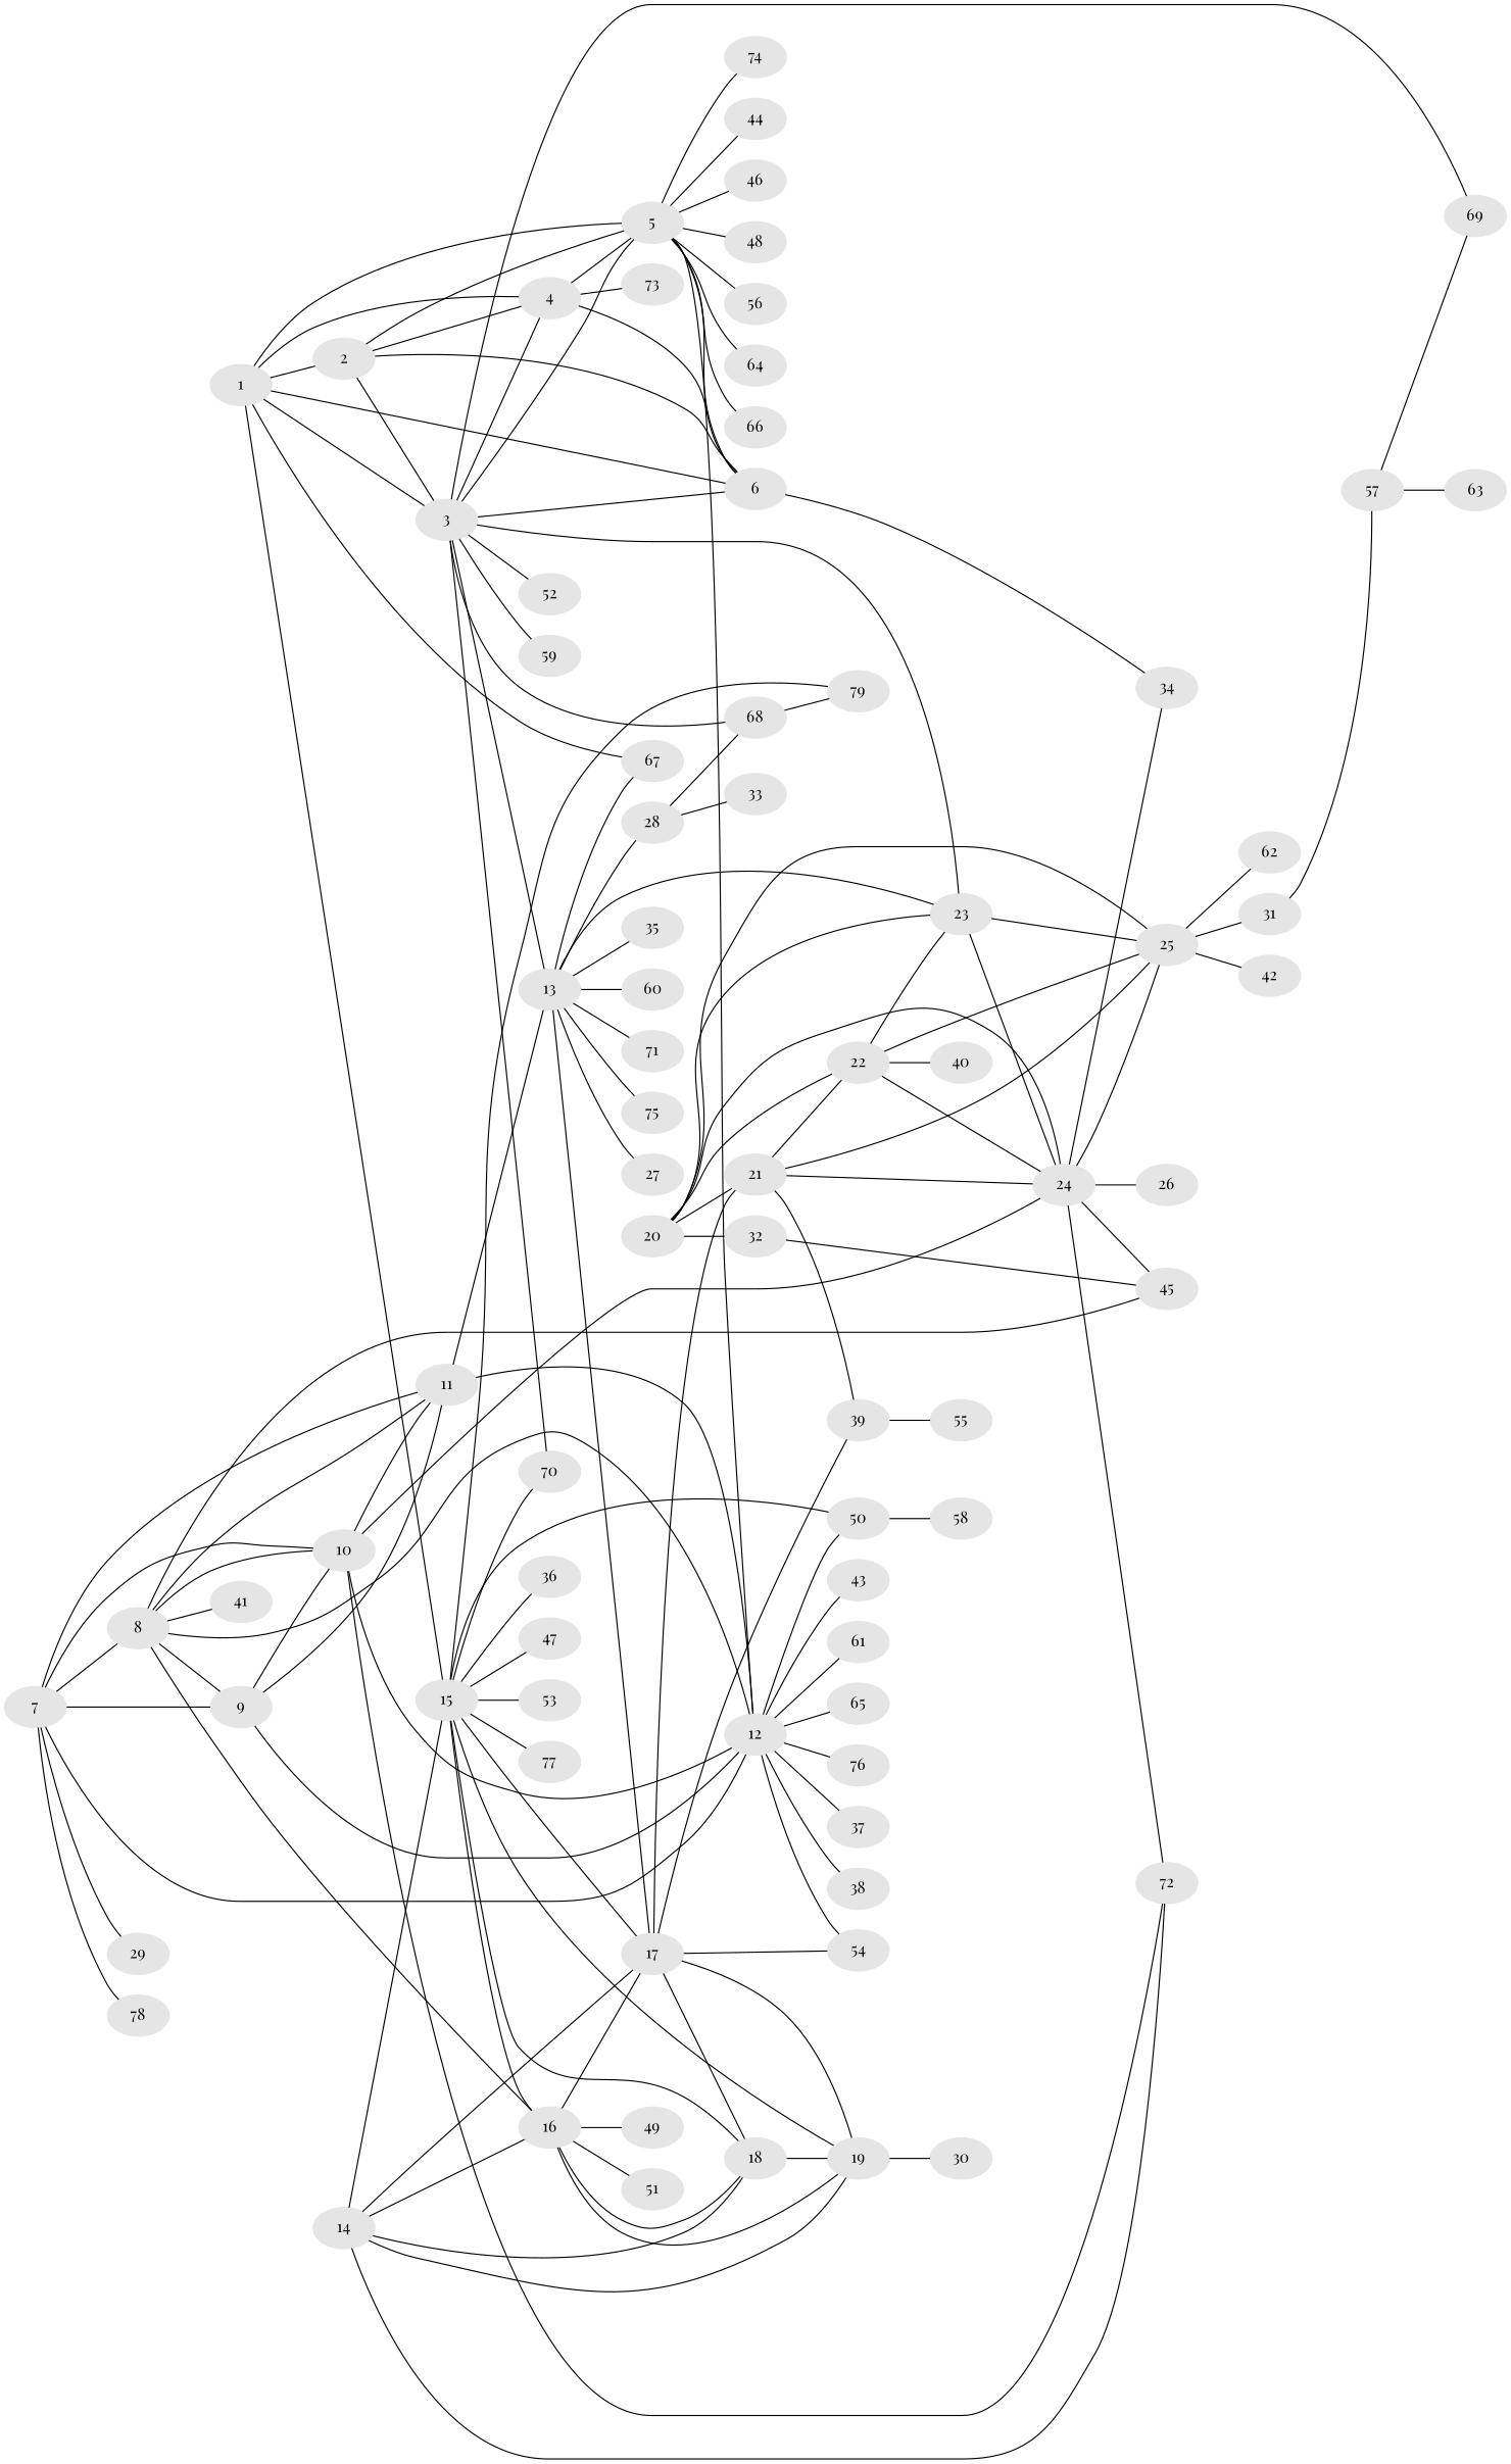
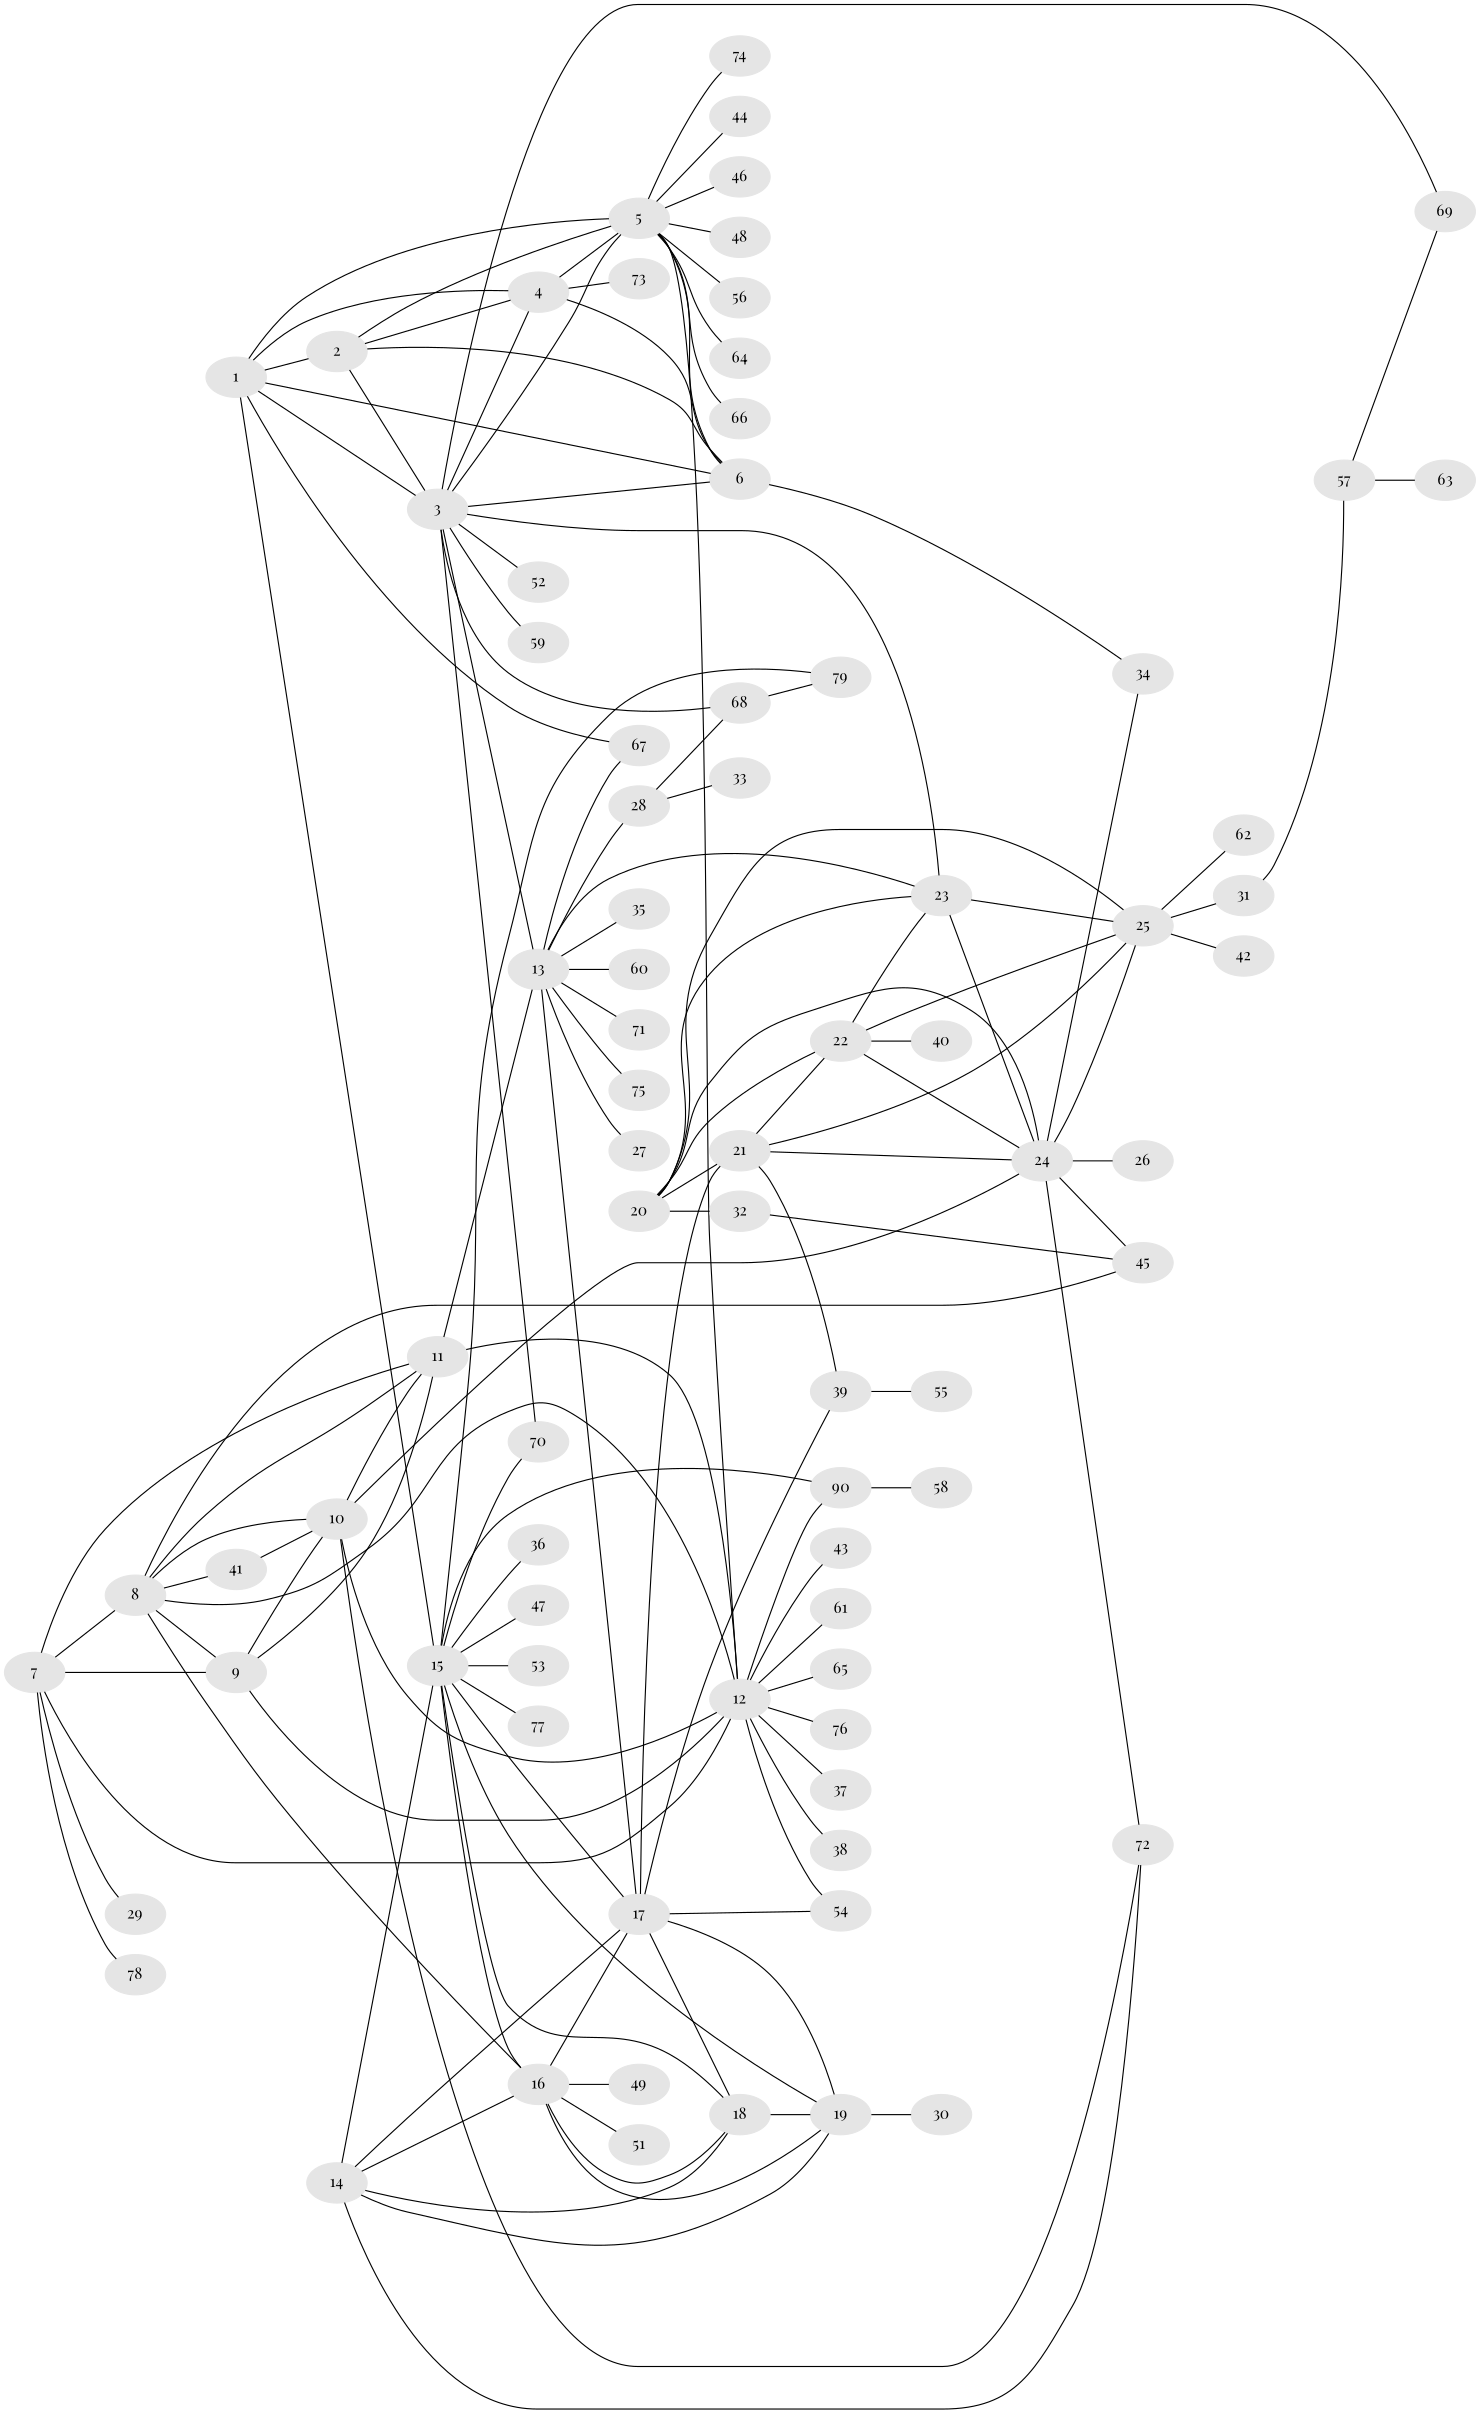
  graph {
    fontname="Playfair Display"
    rankdir=LR
    node [color=gray90 fontname="Playfair Display" style=filled]
    edge [fontname="Playfair Display" weight=1.0]
    1
    2
    3
    4
    5
    6
    15
    67
    13
    23
    52
    59
    68
    69
    70
    73
    12
    44
    46
    48
    56
    64
    66
    74
    34
    16
-   50
+   50 [label=90]
    17
    18
    19
    36
    47
    53
    77
    79
    27
    28
    35
    60
    71
    75
    24
    25
    37
    38
    43
    54
    61
    65
    76
    7
    8
    9
    10
    11
    29
    78
    41
    45
    72
    49
    51
    26
    58
    21
    39
    33
    14
    30
    22
    55
    20
    32
    40
    31
    42
    62
    57
    63
    1 -- 2 [weight=2.0]
    1 -- 3
    1 -- 4
    1 -- 5
    1 -- 6
    1 -- 15
    1 -- 67
    2 -- 3
    2 -- 4
    2 -- 5
    2 -- 6
    3 -- 4
    3 -- 5
    3 -- 6
    3 -- 13
    3 -- 23
    3 -- 52
    3 -- 59
    3 -- 68
    3 -- 69
    3 -- 70
    4 -- 5
    4 -- 6
    4 -- 73
    5 -- 6
    5 -- 12
    5 -- 44
    5 -- 46
    5 -- 48
    5 -- 56
    5 -- 64
    5 -- 66
    5 -- 74
    6 -- 34
    15 -- 70
    15 -- 16
    15 -- 50
    15 -- 17
    15 -- 18
    15 -- 19
    15 -- 36
    15 -- 47
    15 -- 53
    15 -- 77
    15 -- 79
    13 -- 67
    13 -- 23
    13 -- 17
    13 -- 27
    13 -- 28
    13 -- 35
    13 -- 60
    13 -- 71
    13 -- 75
    23 -- 24
    23 -- 25
    68 -- 79
    12 -- 50
    12 -- 37
    12 -- 38
    12 -- 43
    12 -- 54
    12 -- 61
    12 -- 65
    12 -- 76
    16 -- 17
    16 -- 18
    16 -- 19
    16 -- 49 [weight=2.0]
    16 -- 51
    50 -- 58
    17 -- 18
    17 -- 19
    17 -- 54
    17 -- 21
    17 -- 39
    18 -- 19 [weight=2.0]
    19 -- 30
    28 -- 68
    28 -- 33
    24 -- 34
    24 -- 25
    24 -- 45
    24 -- 72 [weight=2.0]
    24 -- 26
    25 -- 31
    25 -- 42
    25 -- 62
    7 -- 12
    7 -- 8
    7 -- 9
-   7 -- 10
+   41 -- 10
    7 -- 11
    7 -- 29
    7 -- 78
    8 -- 12
    8 -- 16
    8 -- 9
    8 -- 10
    8 -- 11
    8 -- 41
    8 -- 45
    9 -- 12
    9 -- 10
    9 -- 11
    10 -- 12
    10 -- 24
    10 -- 11
    10 -- 72
    11 -- 13
    11 -- 12
    21 -- 24
    21 -- 25
    21 -- 39
    21 -- 22
    39 -- 55
    14 -- 15
    14 -- 16
    14 -- 17
    14 -- 18
    14 -- 19
    14 -- 72
    22 -- 23
    22 -- 24
    22 -- 25
    22 -- 40 [weight=2.0]
    20 -- 23
    20 -- 24
    20 -- 25
    20 -- 21
    20 -- 22
    20 -- 32 [weight=2.0]
    32 -- 45
    31 -- 57
    57 -- 69
    57 -- 63
  }
